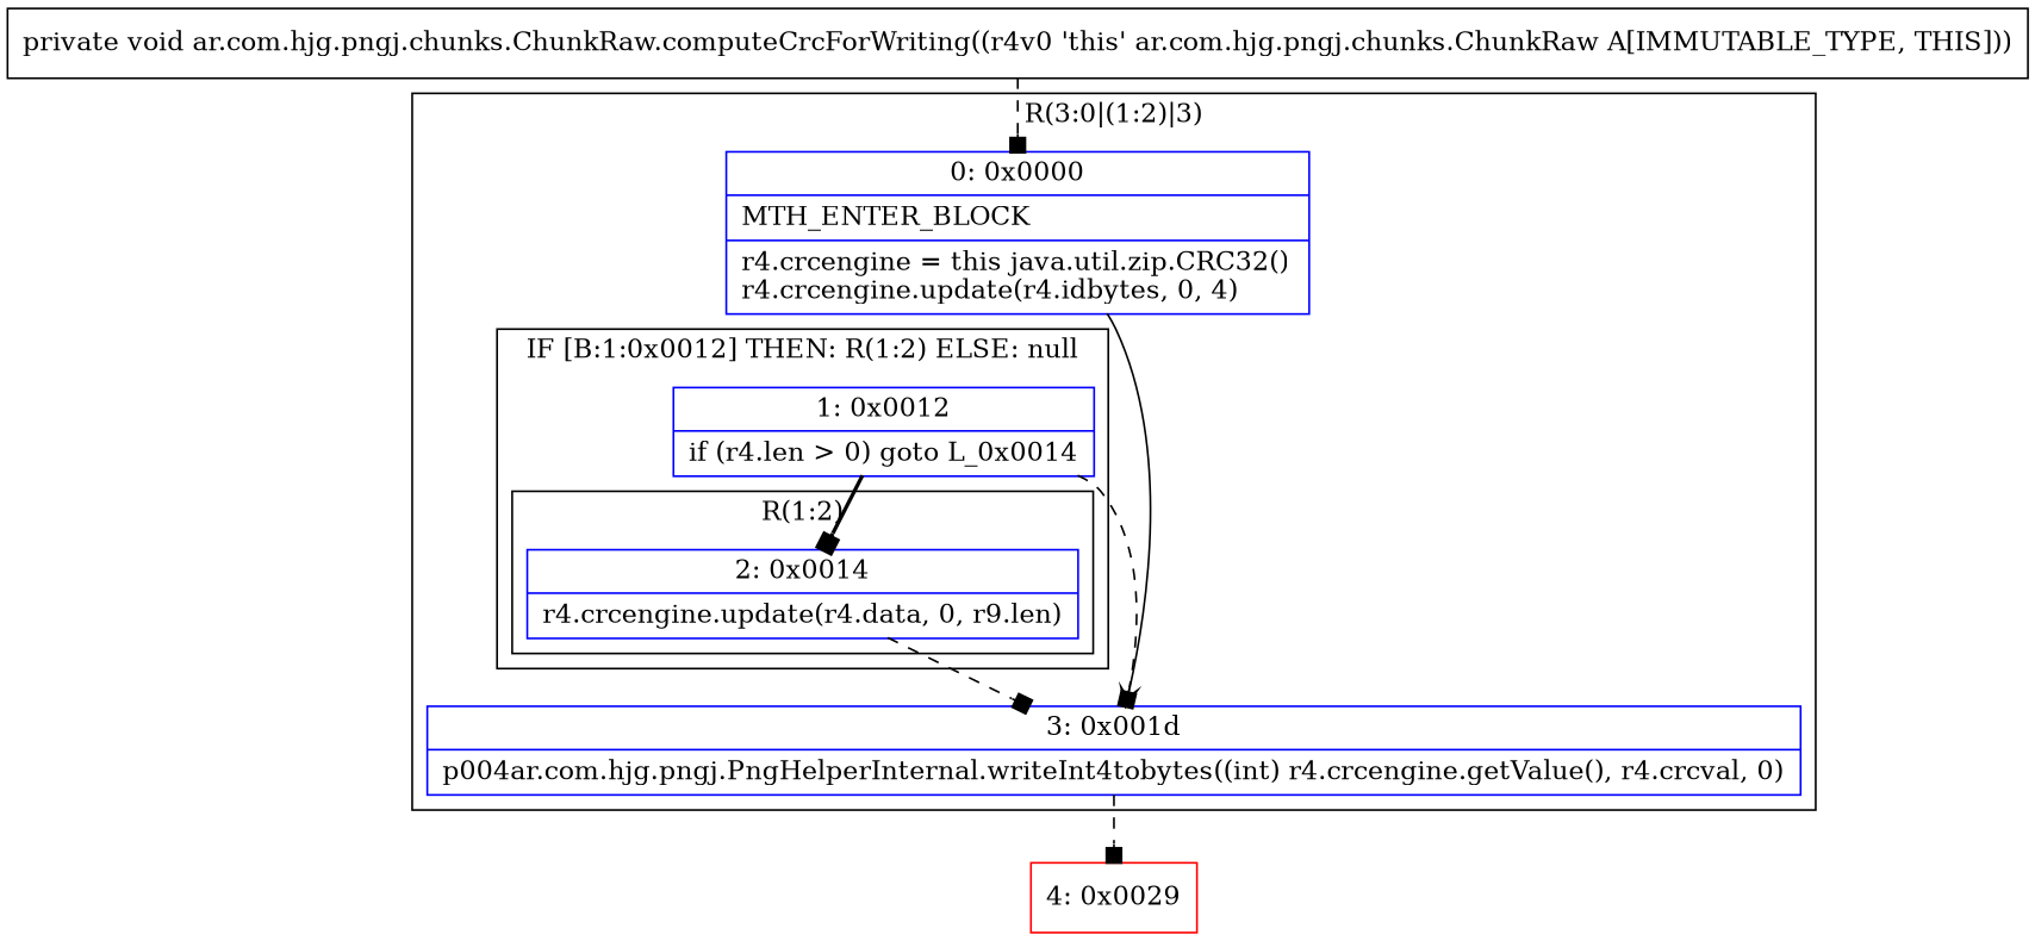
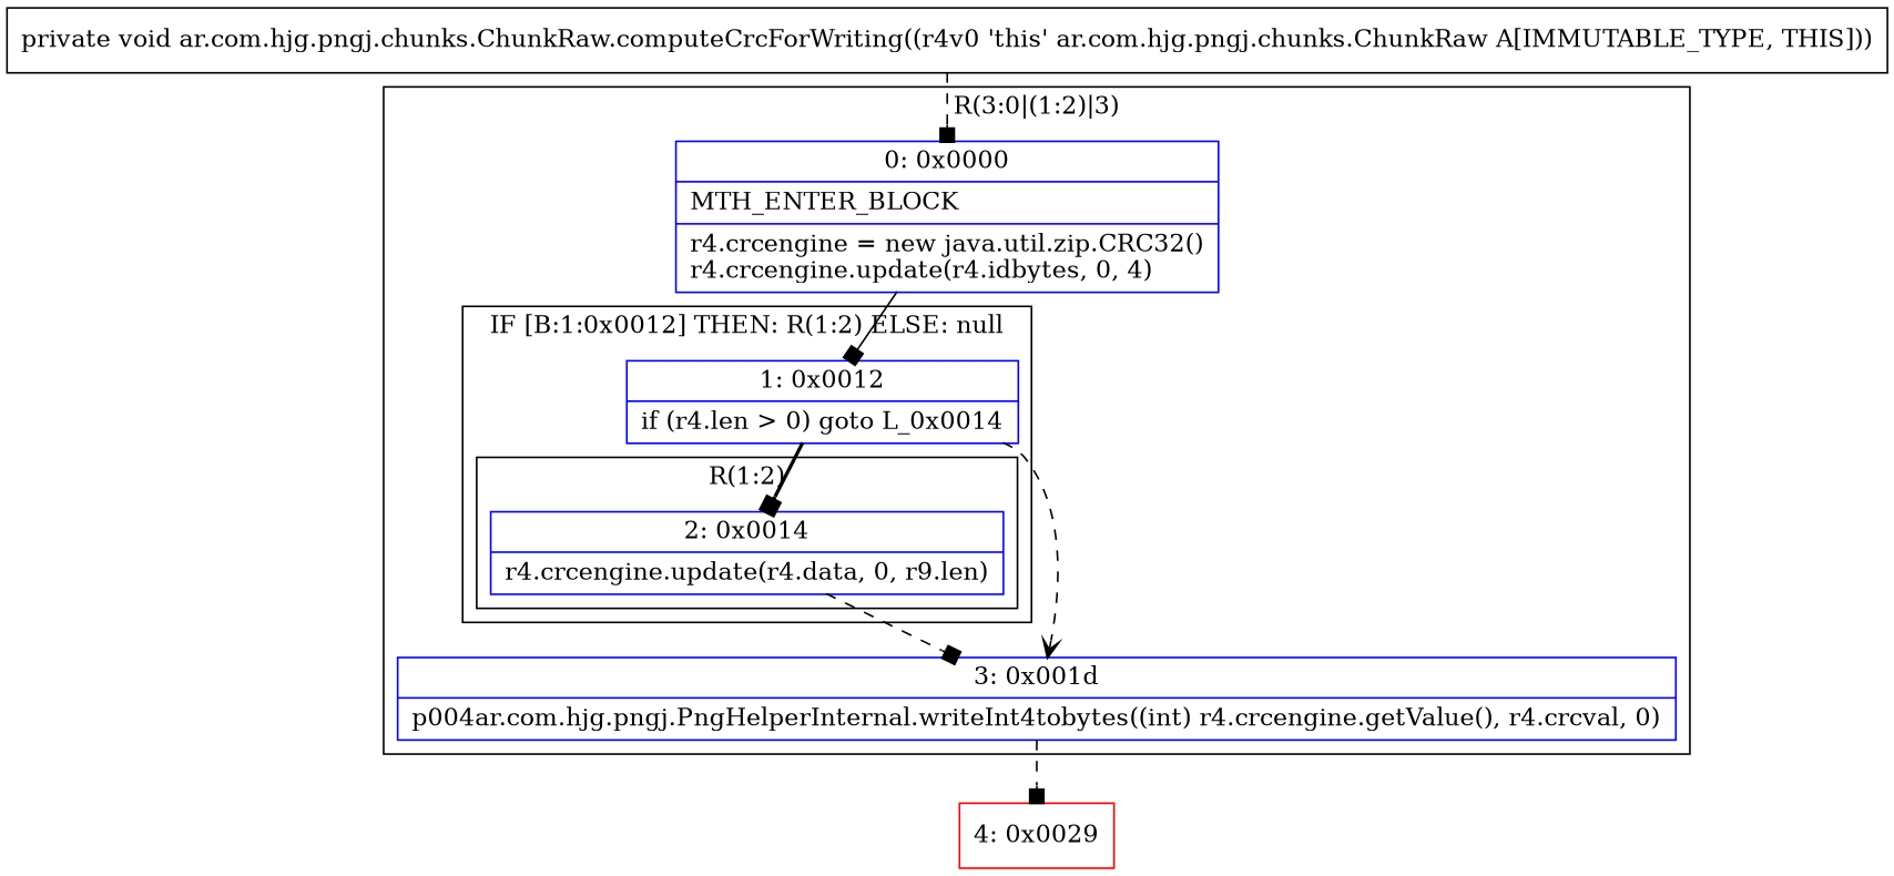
  digraph {
    node [color=blue shape=record]
    edge [arrowhead=box style=dashed]
    n1 [label="{2\:\ 0x0014|r4.crcengine.update(r4.data, 0, r9.len)\l}"]
    n2 [label="{1\:\ 0x0012|if (r4.len \> 0) goto L_0x0014\l}"]
-   n3 [label="{0\:\ 0x0000|MTH_ENTER_BLOCK\l|r4.crcengine = this java.util.zip.CRC32()\lr4.crcengine.update(r4.idbytes, 0, 4)\l}"]
+   n3 [label="{0\:\ 0x0000|MTH_ENTER_BLOCK\l|r4.crcengine = new java.util.zip.CRC32()\lr4.crcengine.update(r4.idbytes, 0, 4)\l}"]
    n4 [label="{3\:\ 0x001d|p004ar.com.hjg.pngj.PngHelperInternal.writeInt4tobytes((int) r4.crcengine.getValue(), r4.crcval, 0)\l}"]
    n5 [color=red label="{4\:\ 0x0029}"]
    n6 [label="{private void ar.com.hjg.pngj.chunks.ChunkRaw.computeCrcForWriting((r4v0 'this' ar.com.hjg.pngj.chunks.ChunkRaw A[IMMUTABLE_TYPE, THIS])) }" color=""]
    subgraph cluster_1 {
      label="R(3:0|(1:2)|3)"
      n3
      n4
      subgraph cluster_2 {
        label="IF [B:1:0x0012] THEN: R(1:2) ELSE: null"
        n2
        subgraph cluster_3 {
          label="R(1:2)"
          n1
        }
      }
    }
    n1 -> n4
    n2 -> n1 [style=bold]
    n2 -> n4 [arrowhead=vee]
-   n3 -> n4 [style=solid]
+   n3 -> n2 [style=solid]
    n4 -> n5
    n6 -> n3
  }
